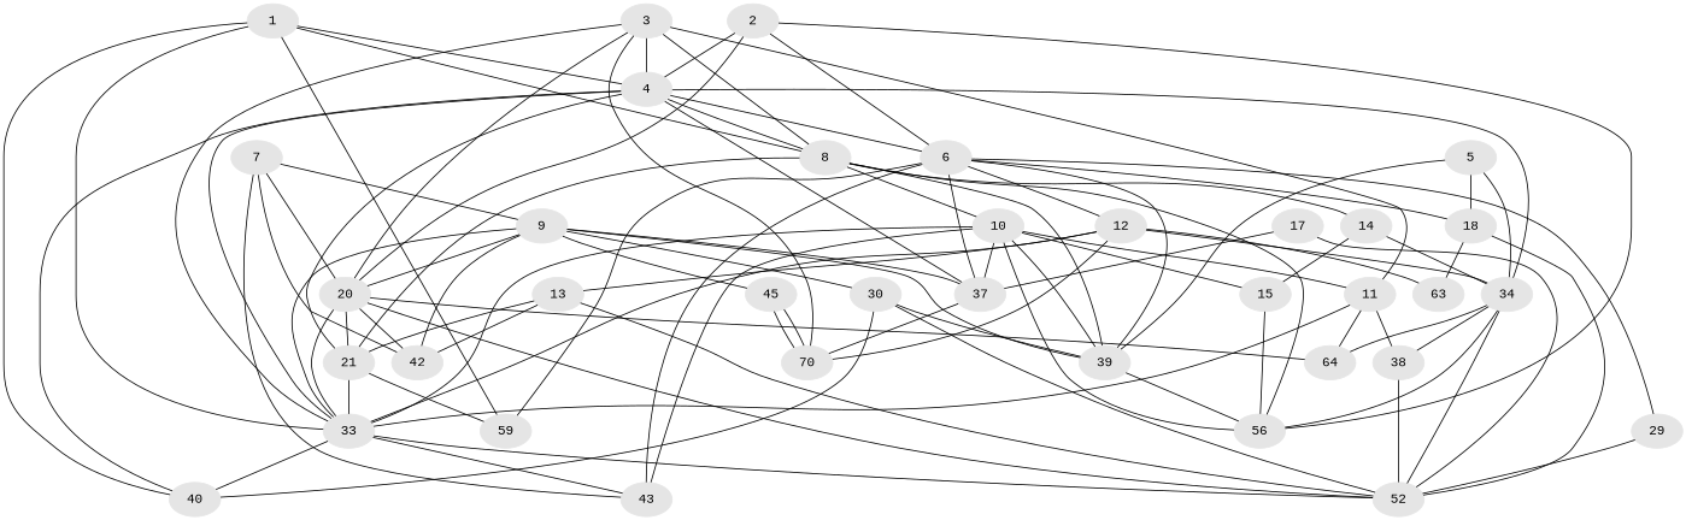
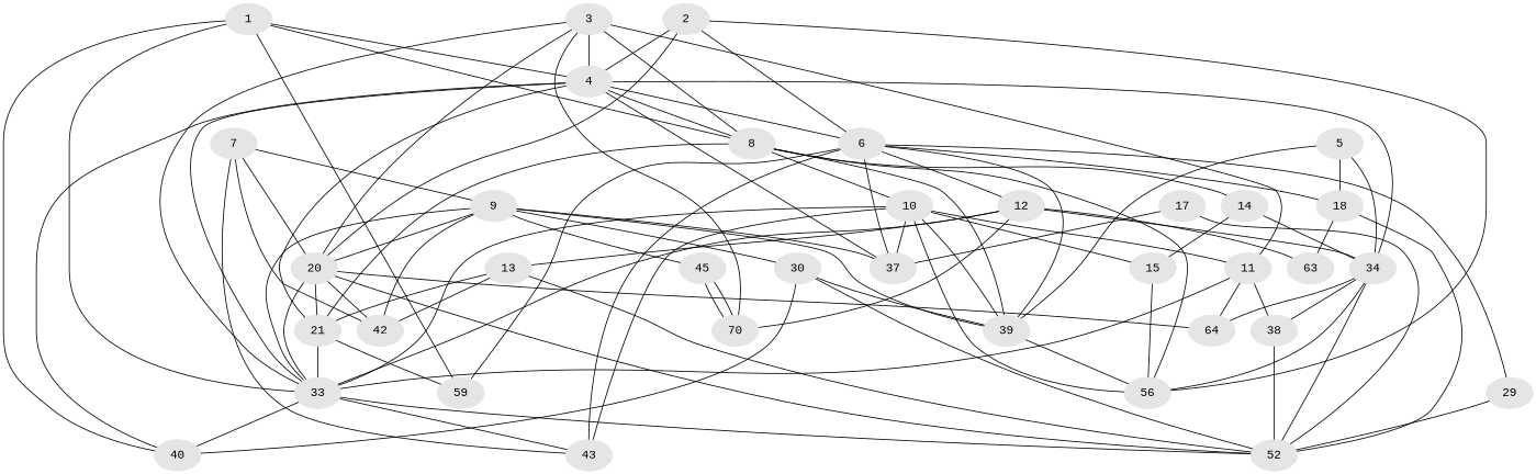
  graph {
    fontname="Liberation Mono"
    node [color=gray90 fontname="Liberation Mono" style=filled]
    edge [fontname="Liberation Mono"]
    1 [super="+46"]
    4 [super="+19+32"]
    8 [super="+25+23"]
    33 [super="+55+48"]
    40
    59
    6 [super="+16+49"]
    21 [super="+60"]
    34 [super="+67+51"]
    37
    56
    39 [super="+50"]
    10 [super="+62+27+35"]
    14
    43
    52 [super="+58"]
    2
    20 [super="+22"]
    18
    12 [super="+54+24"]
    29
    42 [super="+47"]
    64
    3 [super="+31+28"]
    11 [super="+41"]
    70
    38
    5
    63
    13 [super="+26"]
    7 [super="+65"]
    9 [super="+69"]
    30 [super="+57"]
    45
    15 [super="+66"]
    17
    1 -- 4
    1 -- 8
    1 -- 33
    1 -- 40
    1 -- 59
    4 -- 8
    4 -- 33
    4 -- 40
    4 -- 6
    4 -- 21
    4 -- 34 [weight=2]
    4 -- 37
    8 -- 21
    8 -- 56
    8 -- 39
    8 -- 10
    8 -- 14
    33 -- 40
    33 -- 43
    33 -- 52
    6 -- 59
    6 -- 37
    6 -- 39
    6 -- 43
    6 -- 18
    6 -- 12
    6 -- 29
    21 -- 33
    21 -- 59
    34 -- 56
    34 -- 52
    34 -- 64
    34 -- 38
-   37 -- 70
    39 -- 56
    10 -- 33
    10 -- 37
    10 -- 56
    10 -- 39
    10 -- 43 [weight=2]
    10 -- 11
    10 -- 15
    14 -- 34
    14 -- 15
    2 -- 4
    2 -- 6
    2 -- 56
    2 -- 20
    20 -- 33
    20 -- 21
    20 -- 52
    20 -- 42
    20 -- 64
    18 -- 52
    18 -- 63
    12 -- 33
    12 -- 34 [weight=2]
    12 -- 70 [weight=2]
    12 -- 63 [weight=2]
    12 -- 13
    29 -- 52
    3 -- 4 [weight=2]
    3 -- 8
    3 -- 33
    3 -- 20
    3 -- 11
    3 -- 70
    11 -- 33 [weight=2]
    11 -- 64
    11 -- 38
    38 -- 52
    5 -- 34
    5 -- 39
    5 -- 18
    13 -- 21
    13 -- 52
    13 -- 42
    7 -- 43
    7 -- 20
    7 -- 42
    7 -- 9
    9 -- 33
    9 -- 37
    9 -- 39
    9 -- 20
    9 -- 42
    9 -- 30
    9 -- 45
    30 -- 40
    30 -- 39
    30 -- 52
    45 -- 70
    45 -- 70
    15 -- 56
    17 -- 37
    17 -- 52
  }
